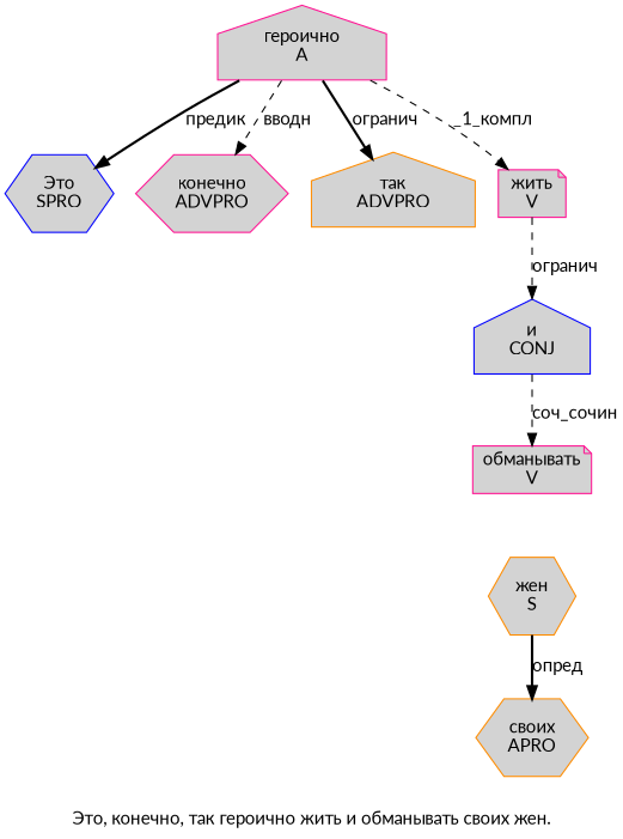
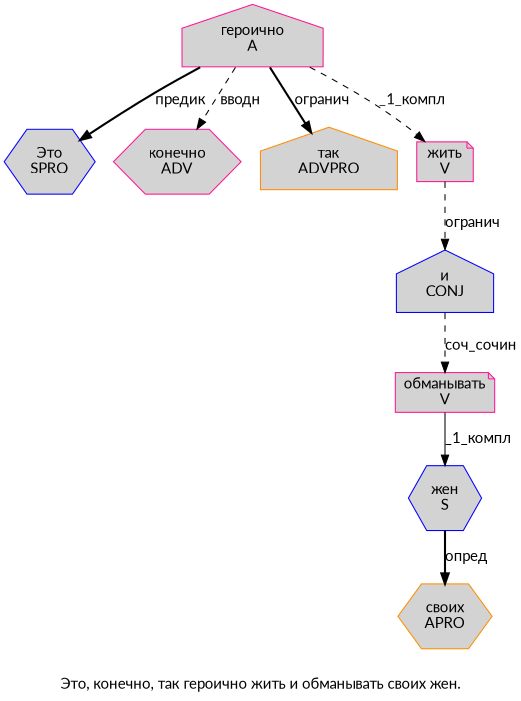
  digraph {
    fontname=Lato
    label="Это, конечно, так героично жить и обманывать своих жен."
    node [color=deeppink fillcolor=lightgray fontname=Lato penwidth=1 shape=hexagon style=filled]
    edge [fontname=Lato style=dashed]
    n1 [color=blue label="Это\nSPRO"]
-   n2 [label="конечно\nADVPRO"]
+   n2 [label="конечно\nADV"]
    n3 [color=darkorange label="так\nADVPRO" shape=house]
    n4 [label="героично\nA" shape=house]
    n5 [label="жить\nV" shape=note]
    n6 [color=blue label="и\nCONJ" shape=house]
    n7 [label="обманывать\nV" shape=note]
-   n8 [color=darkorange label="жен\nS"]
+   n8 [color=blue label="жен\nS"]
    n9 [color=darkorange label="своих\nAPRO"]
    n4 -> n1 [label="предик" style=bold]
    n4 -> n2 [label="вводн"]
    n4 -> n3 [label="огранич" style=bold]
    n4 -> n5 [label="_1_компл"]
    n5 -> n6 [label="огранич"]
    n6 -> n7 [label="соч_сочин"]
+   n7 -> n8 [label="_1_компл" style=solid]
    n8 -> n9 [label="опред" style=bold]
  }
